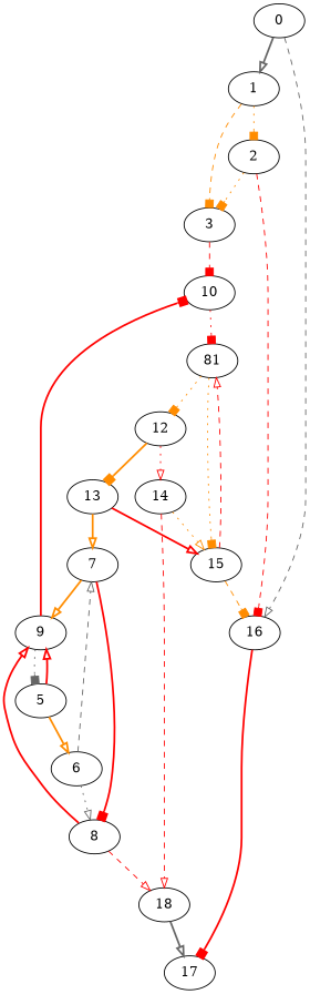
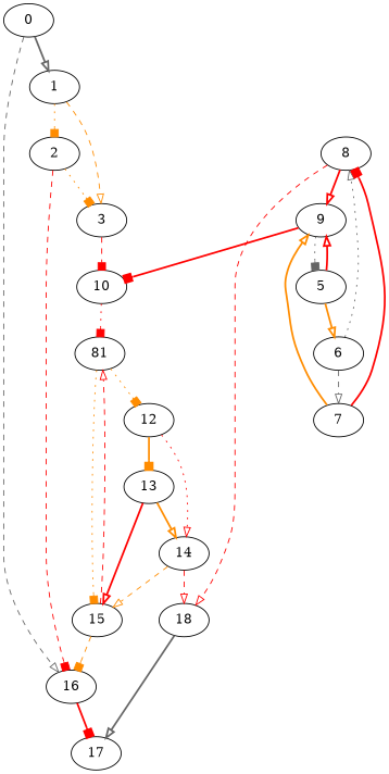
  digraph {
    edge [arrowhead=onormal color=red style=bold]
    0
    1
    16
    2
    3
    17
    10
    n8 [label=81]
    5
    6
    9
    7
    8
    18
    12
    15
    13
    14
    0 -> 1 [color=gray40]
    0 -> 16 [color=gray40 style=dashed]
    1 -> 2 [arrowhead=box color=darkorange style=dotted]
-   1 -> 3 [arrowhead=box color=darkorange style=dashed]
+   1 -> 3 [color=darkorange style=dashed]
    16 -> 17 [arrowhead=box]
    2 -> 16 [arrowhead=box style=dashed]
    2 -> 3 [arrowhead=box color=darkorange style=dotted]
    3 -> 10 [arrowhead=box style=dashed]
    10 -> n8 [arrowhead=box style=dotted]
    n8 -> 12 [arrowhead=box color=darkorange style=dotted]
    n8 -> 15 [arrowhead=box color=darkorange style=dotted]
    5 -> 6 [color=darkorange]
    5 -> 9
    6 -> 7 [color=gray40 style=dashed]
    6 -> 8 [color=gray40 style=dotted]
    9 -> 10 [arrowhead=box]
    9 -> 5 [arrowhead=box color=gray40 style=dotted]
    7 -> 9 [color=darkorange]
    7 -> 8 [arrowhead=box]
    8 -> 9
    8 -> 18 [style=dashed]
    18 -> 17 [color=gray40]
    12 -> 13 [arrowhead=box color=darkorange]
    12 -> 14 [style=dotted]
    15 -> 16 [arrowhead=box color=darkorange style=dashed]
    15 -> n8 [style=dashed]
    13 -> 15
-   13 -> 7 [color=darkorange]
+   13 -> 14 [color=darkorange]
    14 -> 18 [style=dashed]
-   14 -> 15 [color=darkorange style=dotted]
+   14 -> 15 [color=darkorange style=dashed]
  }
